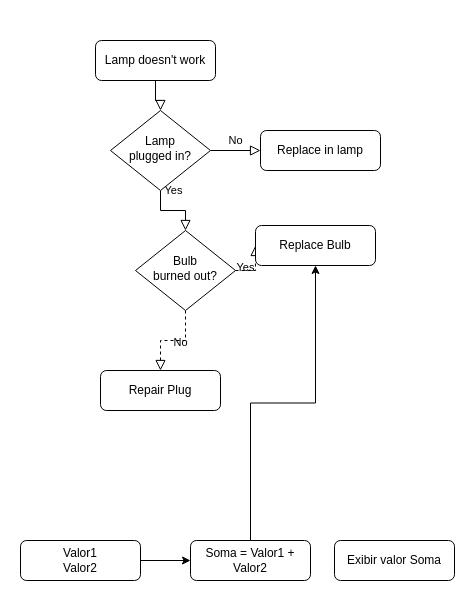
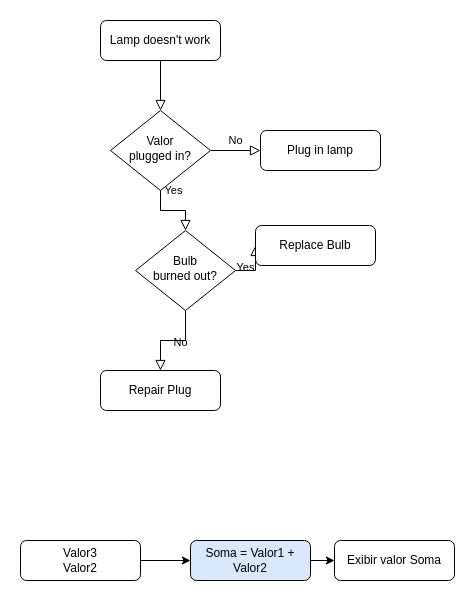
  <mxCell id="0" />
  <mxCell id="1" parent="0" />
  <mxCell id="2" value="" style="rounded=0;html=1;jettySize=auto;orthogonalLoop=1;fontSize=11;endArrow=block;endFill=0;endSize=8;strokeWidth=1;shadow=0;labelBackgroundColor=none;edgeStyle=orthogonalEdgeStyle;" parent="1" source="3" target="6" edge="1"><mxGeometry relative="1" as="geometry" /></mxCell>
- <mxCell id="3" value="Lamp doesn't work" style="rounded=1;whiteSpace=wrap;html=1;fontSize=12;glass=0;strokeWidth=1;shadow=0;" parent="1" vertex="1"><mxGeometry x="95" y="40" width="120" height="40" as="geometry" /></mxCell>
+ <mxCell id="3" value="Lamp doesn't work" style="rounded=1;whiteSpace=wrap;html=1;fontSize=12;glass=0;strokeWidth=1;shadow=0;" parent="1" vertex="1"><mxGeometry x="100" y="20" width="120" height="40" as="geometry" /></mxCell>
  <mxCell id="4" value="Yes" style="rounded=0;html=1;jettySize=auto;orthogonalLoop=1;fontSize=11;endArrow=block;endFill=0;endSize=8;strokeWidth=1;shadow=0;labelBackgroundColor=none;edgeStyle=orthogonalEdgeStyle;" parent="1" source="6" target="10" edge="1"><mxGeometry y="20" relative="1" as="geometry"><mxPoint as="offset" /></mxGeometry></mxCell>
  <mxCell id="5" value="No" style="edgeStyle=orthogonalEdgeStyle;rounded=0;html=1;jettySize=auto;orthogonalLoop=1;fontSize=11;endArrow=block;endFill=0;endSize=8;strokeWidth=1;shadow=0;labelBackgroundColor=none;" parent="1" source="6" target="7" edge="1"><mxGeometry y="10" relative="1" as="geometry"><mxPoint as="offset" /></mxGeometry></mxCell>
- <mxCell id="6" value="Lamp&lt;br&gt;plugged in?" style="rhombus;whiteSpace=wrap;html=1;shadow=0;fontFamily=Helvetica;fontSize=12;align=center;strokeWidth=1;spacing=6;spacingTop=-4;" parent="1" vertex="1"><mxGeometry x="110" y="110" width="100" height="80" as="geometry" /></mxCell>
- <mxCell id="7" value="Replace in lamp" style="rounded=1;whiteSpace=wrap;html=1;fontSize=12;glass=0;strokeWidth=1;shadow=0;" parent="1" vertex="1"><mxGeometry x="260" y="130" width="120" height="40" as="geometry" /></mxCell>
- <mxCell id="8" value="No" style="rounded=0;html=1;jettySize=auto;orthogonalLoop=1;fontSize=11;endArrow=block;endFill=0;endSize=8;strokeWidth=1;shadow=0;labelBackgroundColor=none;edgeStyle=orthogonalEdgeStyle;dashed=1;" parent="1" source="10" target="11" edge="1"><mxGeometry x="0.333" y="20" relative="1" as="geometry"><mxPoint as="offset" /></mxGeometry></mxCell>
- <mxCell id="9" value="Yes" style="edgeStyle=orthogonalEdgeStyle;rounded=0;html=1;jettySize=auto;orthogonalLoop=1;fontSize=11;endArrow=block;endFill=0;endSize=8;strokeWidth=1;shadow=0;labelBackgroundColor=none;dashed=1;" parent="1" source="10" target="12" edge="1"><mxGeometry y="10" relative="1" as="geometry"><mxPoint as="offset" /></mxGeometry></mxCell>
+ <mxCell id="6" value="Valor&lt;br&gt;plugged in?" style="rhombus;whiteSpace=wrap;html=1;shadow=0;fontFamily=Helvetica;fontSize=12;align=center;strokeWidth=1;spacing=6;spacingTop=-4;" parent="1" vertex="1"><mxGeometry x="110" y="110" width="100" height="80" as="geometry" /></mxCell>
+ <mxCell id="7" value="Plug in lamp" style="rounded=1;whiteSpace=wrap;html=1;fontSize=12;glass=0;strokeWidth=1;shadow=0;" parent="1" vertex="1"><mxGeometry x="260" y="130" width="120" height="40" as="geometry" /></mxCell>
+ <mxCell id="8" value="No" style="rounded=0;html=1;jettySize=auto;orthogonalLoop=1;fontSize=11;endArrow=block;endFill=0;endSize=8;strokeWidth=1;shadow=0;labelBackgroundColor=none;edgeStyle=orthogonalEdgeStyle;" parent="1" source="10" target="11" edge="1"><mxGeometry x="0.333" y="20" relative="1" as="geometry"><mxPoint as="offset" /></mxGeometry></mxCell>
+ <mxCell id="9" value="Yes" style="edgeStyle=orthogonalEdgeStyle;rounded=0;html=1;jettySize=auto;orthogonalLoop=1;fontSize=11;endArrow=block;endFill=0;endSize=8;strokeWidth=1;shadow=0;labelBackgroundColor=none;" parent="1" source="10" target="12" edge="1"><mxGeometry y="10" relative="1" as="geometry"><mxPoint as="offset" /></mxGeometry></mxCell>
  <mxCell id="10" value="Bulb&lt;br&gt;burned out?" style="rhombus;whiteSpace=wrap;html=1;shadow=0;fontFamily=Helvetica;fontSize=12;align=center;strokeWidth=1;spacing=6;spacingTop=-4;" parent="1" vertex="1"><mxGeometry x="135" y="230" width="100" height="80" as="geometry" /></mxCell>
  <mxCell id="11" value="Repair Plug" style="rounded=1;whiteSpace=wrap;html=1;fontSize=12;glass=0;strokeWidth=1;shadow=0;" parent="1" vertex="1"><mxGeometry x="100" y="370" width="120" height="40" as="geometry" /></mxCell>
  <mxCell id="12" value="Replace Bulb" style="rounded=1;whiteSpace=wrap;html=1;fontSize=12;glass=0;strokeWidth=1;shadow=0;" parent="1" vertex="1"><mxGeometry x="255" y="225" width="120" height="40" as="geometry" /></mxCell>
  <mxCell id="13" value="" style="edgeStyle=orthogonalEdgeStyle;rounded=0;orthogonalLoop=1;jettySize=auto;html=1;" edge="1" parent="1" source="14" target="16"><mxGeometry relative="1" as="geometry" /></mxCell>
- <mxCell id="14" value="Valor1&lt;br&gt;Valor2" style="rounded=1;whiteSpace=wrap;html=1;fontSize=12;glass=0;strokeWidth=1;shadow=0;" vertex="1" parent="1"><mxGeometry x="20" y="540" width="120" height="40" as="geometry" /></mxCell>
- <mxCell id="15" value="" style="edgeStyle=orthogonalEdgeStyle;rounded=0;orthogonalLoop=1;jettySize=auto;html=1;" edge="1" parent="1" source="16" target="12"><mxGeometry relative="1" as="geometry" /></mxCell>
- <mxCell id="16" value="Soma = Valor1 + Valor2" style="rounded=1;whiteSpace=wrap;html=1;fontSize=12;glass=0;strokeWidth=1;shadow=0;" vertex="1" parent="1"><mxGeometry x="190" y="540" width="120" height="40" as="geometry" /></mxCell>
+ <mxCell id="14" value="Valor3&lt;br&gt;Valor2" style="rounded=1;whiteSpace=wrap;html=1;fontSize=12;glass=0;strokeWidth=1;shadow=0;" vertex="1" parent="1"><mxGeometry x="20" y="540" width="120" height="40" as="geometry" /></mxCell>
+ <mxCell id="15" value="" style="edgeStyle=orthogonalEdgeStyle;rounded=0;orthogonalLoop=1;jettySize=auto;html=1;" edge="1" parent="1" source="16" target="17"><mxGeometry relative="1" as="geometry" /></mxCell>
+ <mxCell id="16" value="Soma = Valor1 + Valor2" style="rounded=1;whiteSpace=wrap;html=1;fontSize=12;glass=0;strokeWidth=1;shadow=0;fillColor=#dae8fc;" vertex="1" parent="1"><mxGeometry x="190" y="540" width="120" height="40" as="geometry" /></mxCell>
  <mxCell id="17" value="Exibir valor Soma" style="rounded=1;whiteSpace=wrap;html=1;fontSize=12;glass=0;strokeWidth=1;shadow=0;" vertex="1" parent="1"><mxGeometry x="334" y="540" width="120" height="40" as="geometry" /></mxCell>
